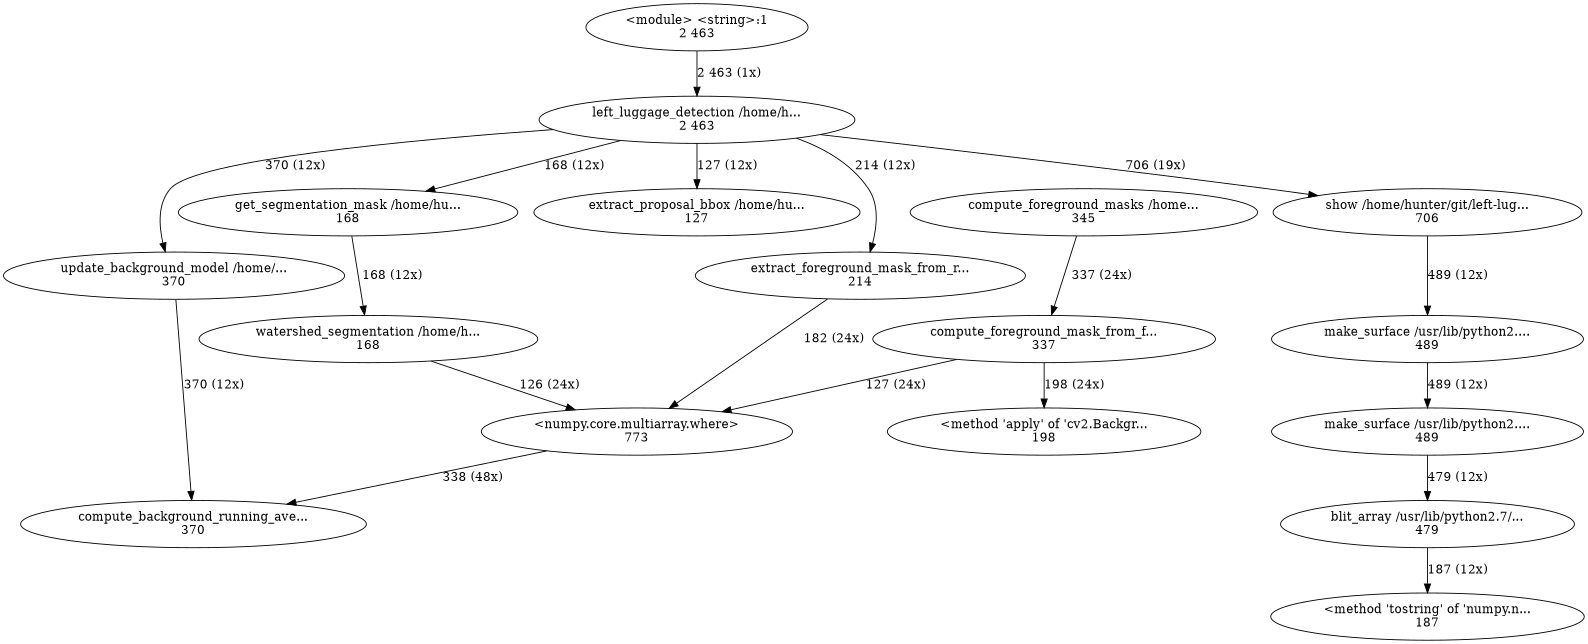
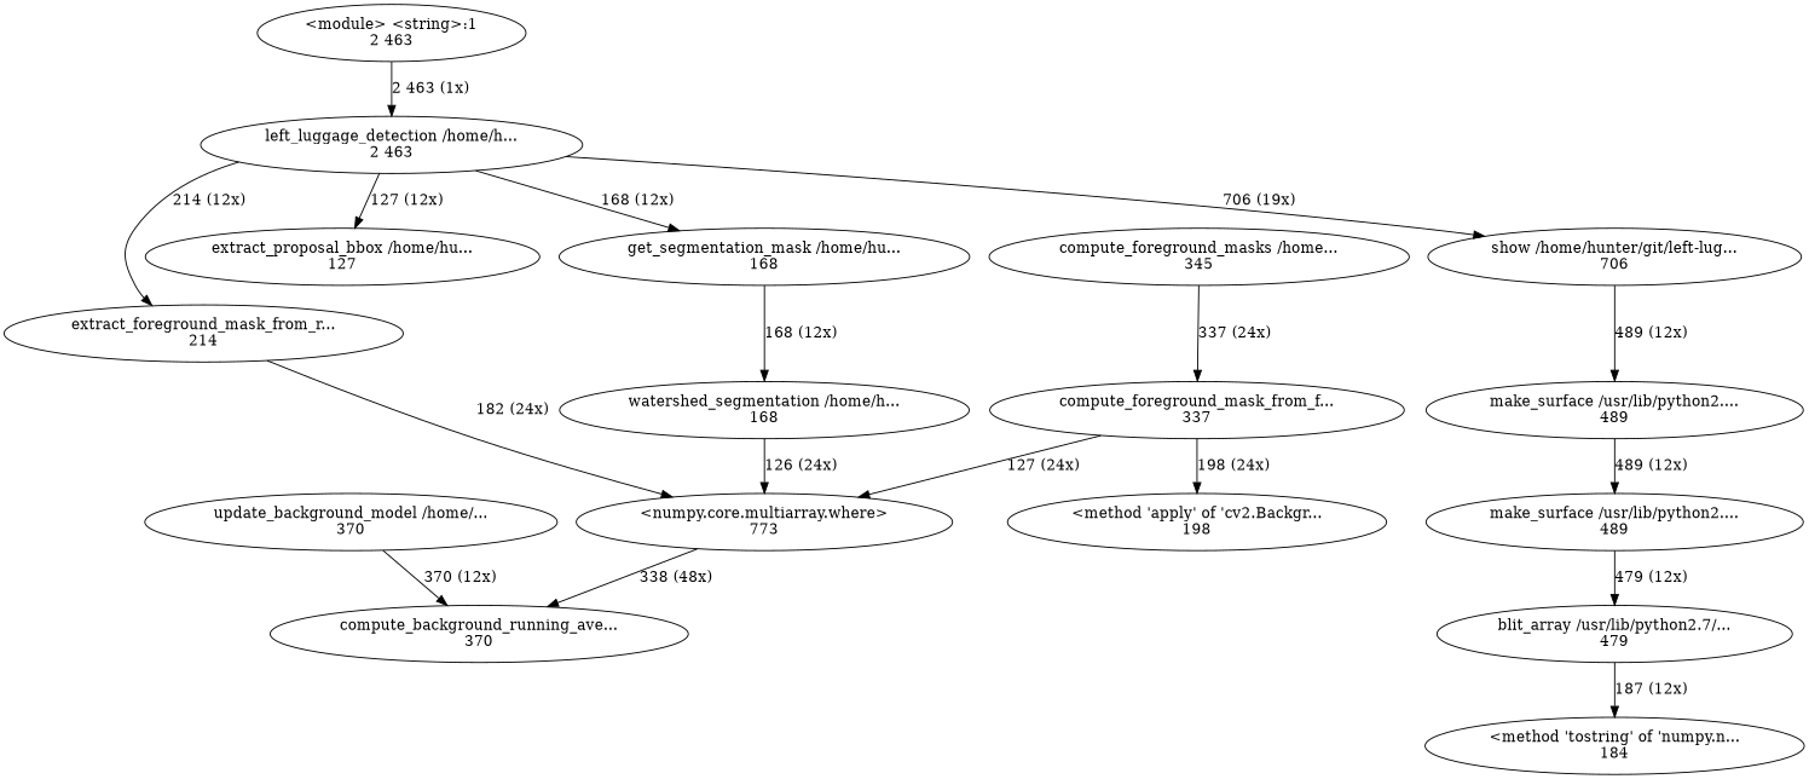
  digraph {
    edge [weight=1]
    n1 [label="update_background_model /home/...\n370"]
    n2 [label="compute_background_running_ave...\n370"]
    n3 [label="<numpy.core.multiarray.where>\n773"]
    n4 [label="get_segmentation_mask /home/hu...\n168"]
    n5 [label="watershed_segmentation /home/h...\n168"]
    n6 [label="<method 'apply' of 'cv2.Backgr...\n198"]
    n7 [label="compute_foreground_mask_from_f...\n337"]
    n8 [label="extract_proposal_bbox /home/hu...\n127"]
    n9 [label="make_surface /usr/lib/python2....\n489"]
    n10 [label="make_surface /usr/lib/python2....\n489"]
    n11 [label="blit_array /usr/lib/python2.7/...\n479"]
    n12 [label="<module> <string>:1\n2 463"]
    n13 [label="left_luggage_detection /home/h...\n2 463"]
    n14 [label="show /home/hunter/git/left-lug...\n706"]
    n15 [label="extract_foreground_mask_from_r...\n214"]
-   n16 [label="<method 'tostring' of 'numpy.n...\n187"]
+   n16 [label="<method 'tostring' of 'numpy.n...\n184"]
    n17 [label="compute_foreground_masks /home...\n345"]
    n1 -> n2 [label="370 (12x)"]
    n3 -> n2 [label="338 (48x)"]
    n4 -> n5 [label="168 (12x)"]
    n5 -> n3 [label="126 (24x)"]
    n7 -> n3 [label="127 (24x)"]
    n7 -> n6 [label="198 (24x)"]
    n9 -> n10 [label="489 (12x)"]
    n10 -> n11 [label="479 (12x)"]
    n11 -> n16 [label="187 (12x)"]
    n12 -> n13 [label="2 463 (1x)" weight=2]
-   n13 -> n1 [label="370 (12x)"]
    n13 -> n4 [label="168 (12x)"]
    n13 -> n8 [label="127 (12x)"]
    n13 -> n14 [label="706 (19x)"]
    n13 -> n15 [label="214 (12x)"]
    n14 -> n9 [label="489 (12x)"]
    n15 -> n3 [label="182 (24x)"]
    n17 -> n7 [label="337 (24x)"]
  }
